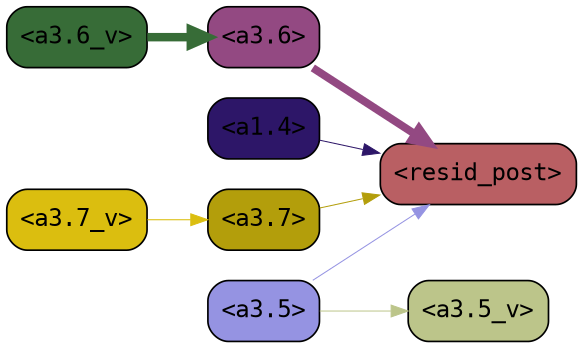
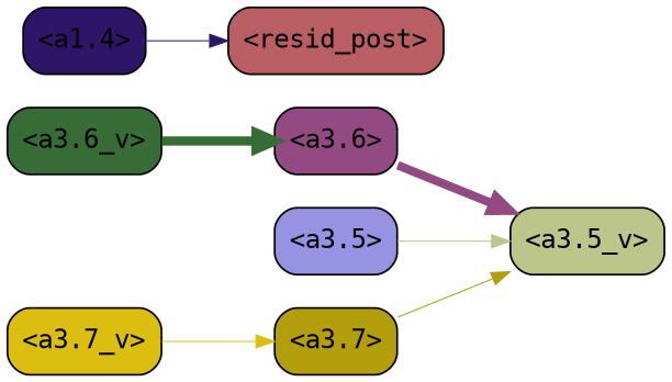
  strict digraph {
    fontname="DejaVu Sans Mono"
    rankdir=LR
    splines=true
    node [color=black fontname="DejaVu Sans Mono" shape=box style="filled, rounded"]
    edge [fontname="DejaVu Sans Mono" penwidth=0.6]
    "<a3.7>" [fillcolor="#b39e0b"]
    "<resid_post>" [fillcolor="#b95f63"]
    "<a3.6>" [fillcolor="#934982"]
    "<a3.5>" [fillcolor="#9593e2"]
    "<a3.5_v>" [fillcolor="#bcc58a"]
    "<a1.4>" [fillcolor="#2d1668"]
    "<a3.7_v>" [fillcolor="#dbbe0f"]
    "<a3.6_v>" [fillcolor="#376c37"]
-   "<a3.7>" -> "<resid_post>" [color="#b39e0b"]
-   "<a3.6>" -> "<resid_post>" [color="#934982" penwidth=4.646730065345764]
-   "<a3.5>" -> "<resid_post>" [color="#9593e2"]
+   "<a3.7>" -> "<a3.5_v>" [color="#b39e0b"]
+   "<a3.6>" -> "<a3.5_v>" [color="#934982" penwidth=4.646730065345764]
    "<a3.5>" -> "<a3.5_v>" [color="#bcc58a"]
    "<a1.4>" -> "<resid_post>" [color="#2d1668"]
    "<a3.7_v>" -> "<a3.7>" [color="#dbbe0f"]
    "<a3.6_v>" -> "<a3.6>" [color="#376c37" penwidth=5.002329230308533]
  }
